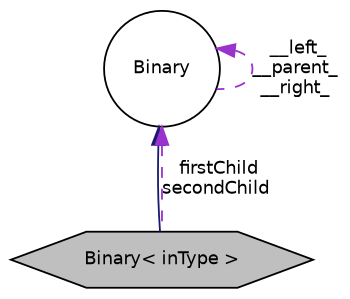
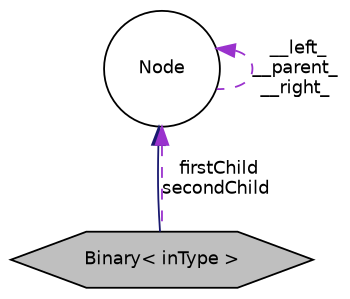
  digraph {
    node [color=black fontname=Helvetica fontsize=10 style=filled]
    edge [color=darkorchid3 dir=back fontname=Helvetica fontsize=10 labelfontname=Helvetica labelfontsize=10 style=dashed]
    n1 [fillcolor=grey75 fontcolor=black height=0.2 label="Binary\< inType \>" shape=hexagon width=0.4]
-   n2 [fillcolor=white height=0.2 label=Binary shape=circle width=0.4]
+   n2 [fillcolor=white height=0.2 label="Node" shape=circle width=0.4]
    n2 -> n1 [color=midnightblue style=solid]
    n2 -> n1 [label=" firstChild\nsecondChild"]
    n2 -> n2 [label=" __left_\n__parent_\n__right_"]
  }
